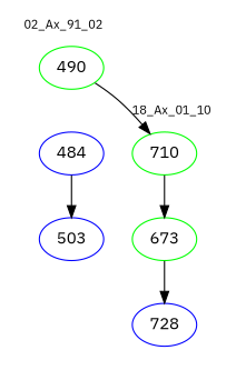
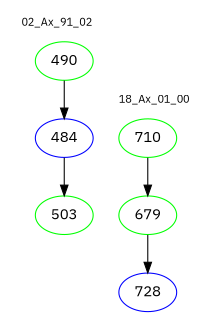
  digraph {
    fontname="IBM Plex Sans"
    node [color=green fontname="IBM Plex Sans"]
    edge [color=black fontname="IBM Plex Sans"]
    n1 [label=710]
-   n2 [label=673]
+   n2 [label=679]
    n3 [color=blue label=728]
    n4 [label=490]
    n5 [color=blue label=484]
-   n6 [color=blue label=503]
+   n6 [label=503]
    subgraph cluster_1 {
      color=white
      fontsize=10
-     label="18_Ax_01_10"
+     label="18_Ax_01_00"
      n1
      n2
      n3
    }
    subgraph cluster_2 {
      color=white
      fontsize=10
      label="02_Ax_91_02"
      n4
      n5
      n6
    }
    n1 -> n2
    n2 -> n3
-   n4 -> n1
+   n4 -> n5
    n5 -> n6
  }
